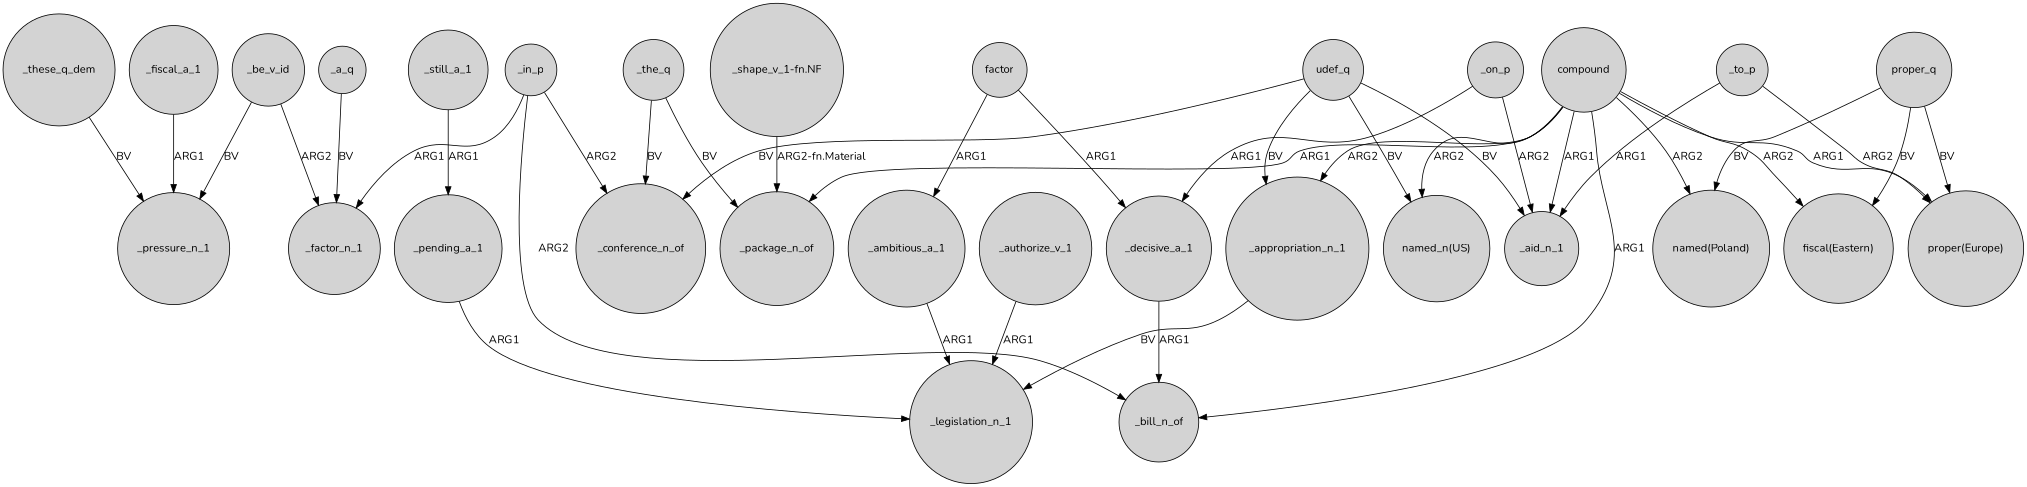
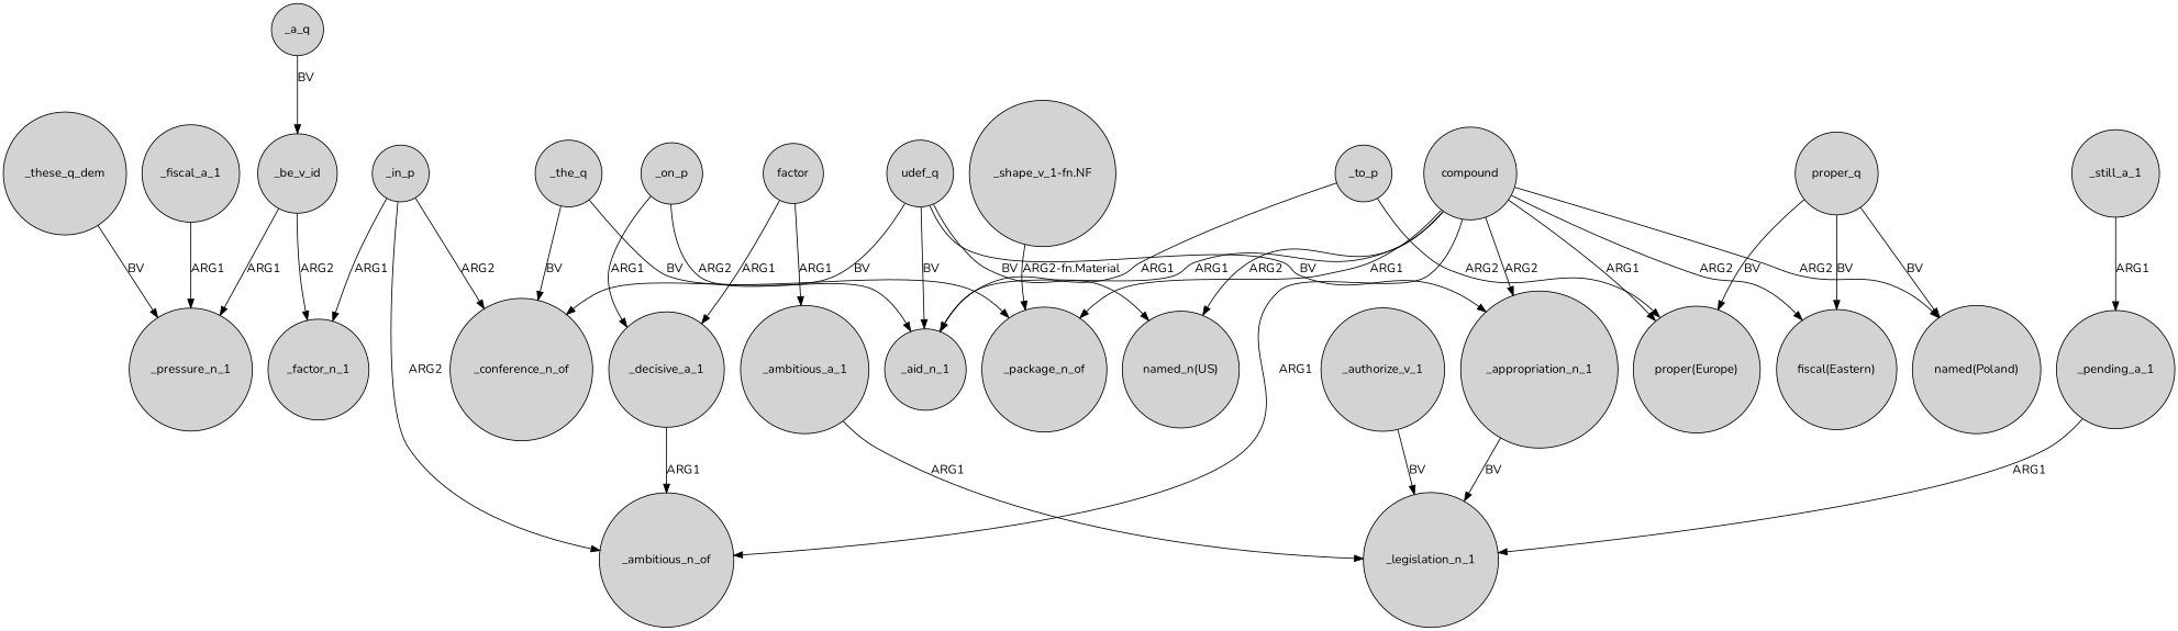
  digraph {
    fontname=Nunito
    node [fontname=Nunito shape=circle style=filled]
    edge [fontname=Nunito]
    _these_q_dem
    _pressure_n_1
    _in_p
    _factor_n_1
-   _bill_n_of
+   _bill_n_of [label=_ambitious_n_of]
    _conference_n_of
    "_shape_v_1-fn.NF"
    _package_n_of
    _the_q
    _decisive_a_1
    _pending_a_1
    _legislation_n_1
    _be_v_id
    udef_q
    "named_n(US)"
    _appropriation_n_1
    _aid_n_1
    compound
    n19 [label="fiscal(Eastern)"]
    "named(Poland)"
    n21 [label="proper(Europe)"]
    _a_q
    _authorize_v_1
    n24 [label=factor]
    _ambitious_a_1
    proper_q
    _on_p
    _to_p
    _fiscal_a_1
    _still_a_1
    _these_q_dem -> _pressure_n_1 [label=BV]
    _in_p -> _factor_n_1 [label=ARG1]
    _in_p -> _bill_n_of [label=ARG2]
    _in_p -> _conference_n_of [label=ARG2]
    "_shape_v_1-fn.NF" -> _package_n_of [label="ARG2-fn.Material"]
    _the_q -> _conference_n_of [label=BV]
    _the_q -> _package_n_of [label=BV]
    _decisive_a_1 -> _bill_n_of [label=ARG1]
    _pending_a_1 -> _legislation_n_1 [label=ARG1]
-   _be_v_id -> _pressure_n_1 [label=BV]
+   _be_v_id -> _pressure_n_1 [label=ARG1]
    _be_v_id -> _factor_n_1 [label=ARG2]
    udef_q -> _conference_n_of [label=BV]
    udef_q -> "named_n(US)" [label=BV]
    udef_q -> _appropriation_n_1 [label=BV]
    udef_q -> _aid_n_1 [label=BV]
    _appropriation_n_1 -> _legislation_n_1 [label=BV]
    compound -> _bill_n_of [label=ARG1]
    compound -> _package_n_of [label=ARG1]
    compound -> "named_n(US)" [label=ARG2]
    compound -> _appropriation_n_1 [label=ARG2]
    compound -> _aid_n_1 [label=ARG1]
    compound -> n19 [label=ARG2]
    compound -> "named(Poland)" [label=ARG2]
    compound -> n21 [label=ARG1]
-   _a_q -> _factor_n_1 [label=BV]
-   _authorize_v_1 -> _legislation_n_1 [label=ARG1]
+   _a_q -> _be_v_id [label=BV]
+   _authorize_v_1 -> _legislation_n_1 [label=BV]
    n24 -> _decisive_a_1 [label=ARG1]
    n24 -> _ambitious_a_1 [label=ARG1]
    _ambitious_a_1 -> _legislation_n_1 [label=ARG1]
    proper_q -> n19 [label=BV]
    proper_q -> "named(Poland)" [label=BV]
    proper_q -> n21 [label=BV]
    _on_p -> _decisive_a_1 [label=ARG1]
    _on_p -> _aid_n_1 [label=ARG2]
    _to_p -> _aid_n_1 [label=ARG1]
    _to_p -> n21 [label=ARG2]
    _fiscal_a_1 -> _pressure_n_1 [label=ARG1]
    _still_a_1 -> _pending_a_1 [label=ARG1]
  }
